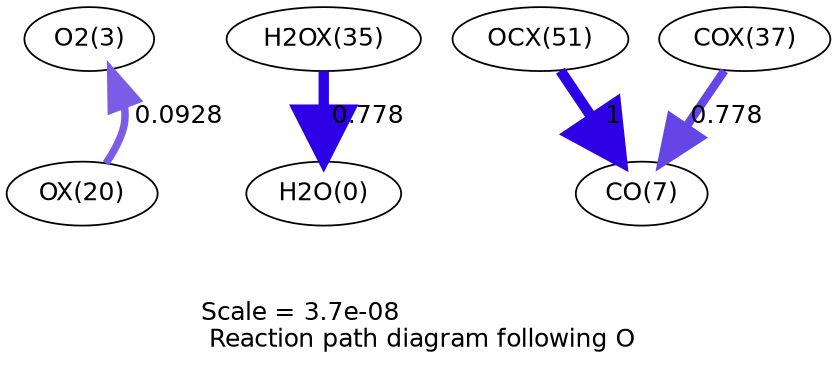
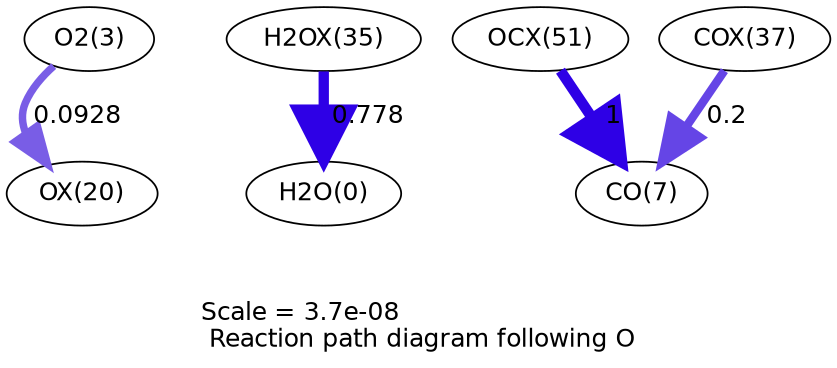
  digraph {
    fontname=Helvetica
    label="Scale = 3.7e-08\l Reaction path diagram following O"
    node [fontname=Helvetica]
    edge [fontname=Helvetica]
    n1 [label="O2(3)"]
    n2 [label="OX(20)"]
    n3 [label="H2OX(35)"]
    n4 [label="H2O(0)"]
    n5 [label="OCX(51)"]
    n6 [label="CO(7)"]
    n7 [label="COX(37)"]
-   n2 -> n1 [arrowsize=2.1 color="0.7, 0.593, 0.9" label=" 0.0928" penwidth=4.21]
+   n1 -> n2 [arrowsize=2.1 color="0.7, 0.593, 0.9" label=" 0.0928" penwidth=4.21]
    n3 -> n4 [arrowsize=2.91 color="0.7, 1.28, 0.9" label=" 0.778" penwidth=5.81]
    n5 -> n6 [arrowsize=3 color="0.7, 1.5, 0.9" label=" 1" penwidth=6]
-   n7 -> n6 [arrowsize=2.39 color="0.7, 0.7, 0.9" label=" 0.778" penwidth=4.78]
+   n7 -> n6 [arrowsize=2.39 color="0.7, 0.7, 0.9" label=" 0.2" penwidth=4.78]
  }
